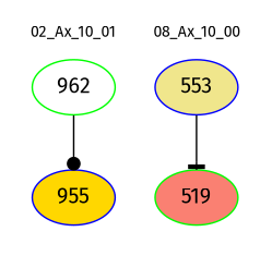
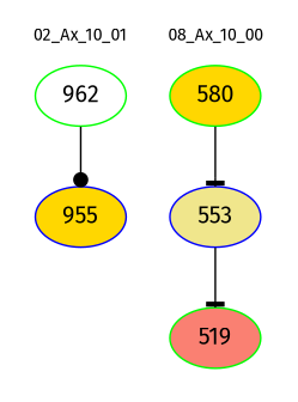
  digraph {
    fontname="Fira Sans"
    node [color=green fillcolor=gold fontname="Fira Sans" style=filled]
    edge [arrowhead=tee color=black fontname="Fira Sans"]
    n1 [fillcolor=white label=962]
    n2 [color=blue label=955]
+   n3 [label=580]
    n4 [color=blue fillcolor=khaki label=553]
    n5 [fillcolor=salmon label=519]
    subgraph cluster_1 {
      color=white
      fontsize=10
      label="02_Ax_10_01"
      n1
      n2
    }
    subgraph cluster_2 {
      color=white
      fontsize=10
      label="08_Ax_10_00"
+     n3
      n4
      n5
    }
    n1 -> n2 [arrowhead=dot]
+   n3 -> n4
    n4 -> n5
  }
